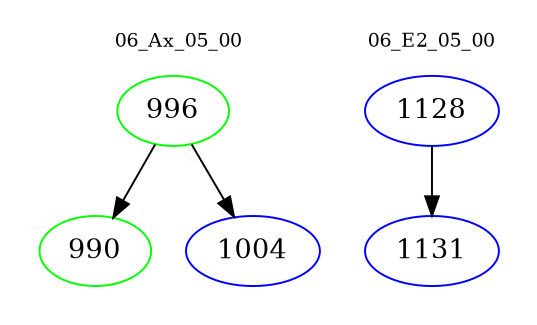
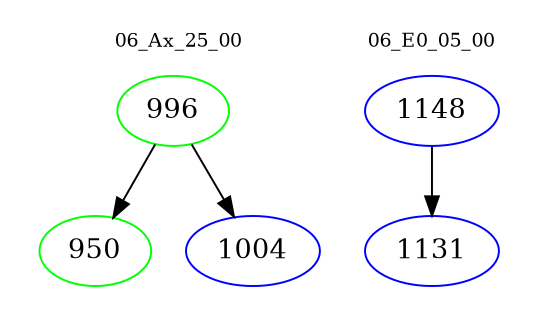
  digraph {
    node [color=blue]
    edge [color=black]
    n1 [color=green label=996]
-   n2 [color=green label=990]
+   n2 [color=green label=950]
    n3 [label=1004]
-   n4 [label=1128]
+   n4 [label=1148]
    n5 [label=1131]
    subgraph cluster_1 {
      color=white
      fontsize=10
-     label="06_Ax_05_00"
+     label="06_Ax_25_00"
      n1
      n2
      n3
    }
    subgraph cluster_2 {
      color=white
      fontsize=10
-     label="06_E2_05_00"
+     label="06_E0_05_00"
      n4
      n5
    }
    n1 -> n2
    n1 -> n3
    n4 -> n5
  }
